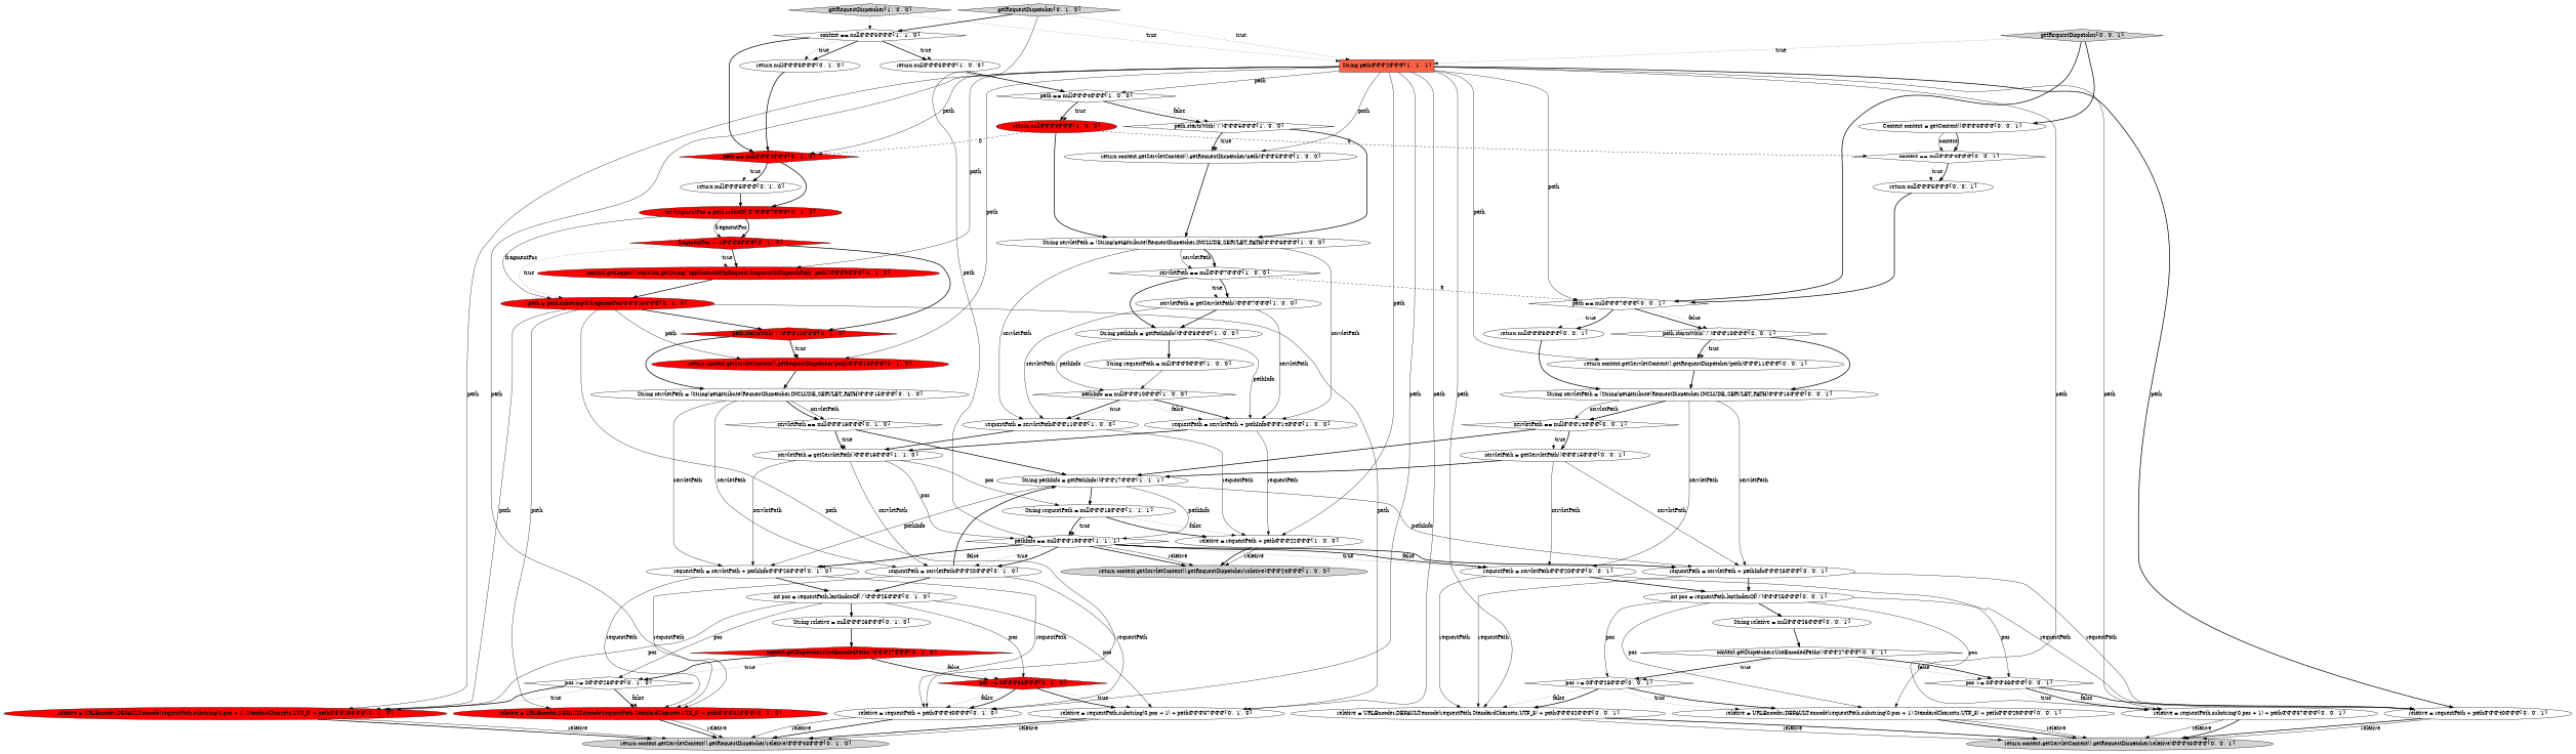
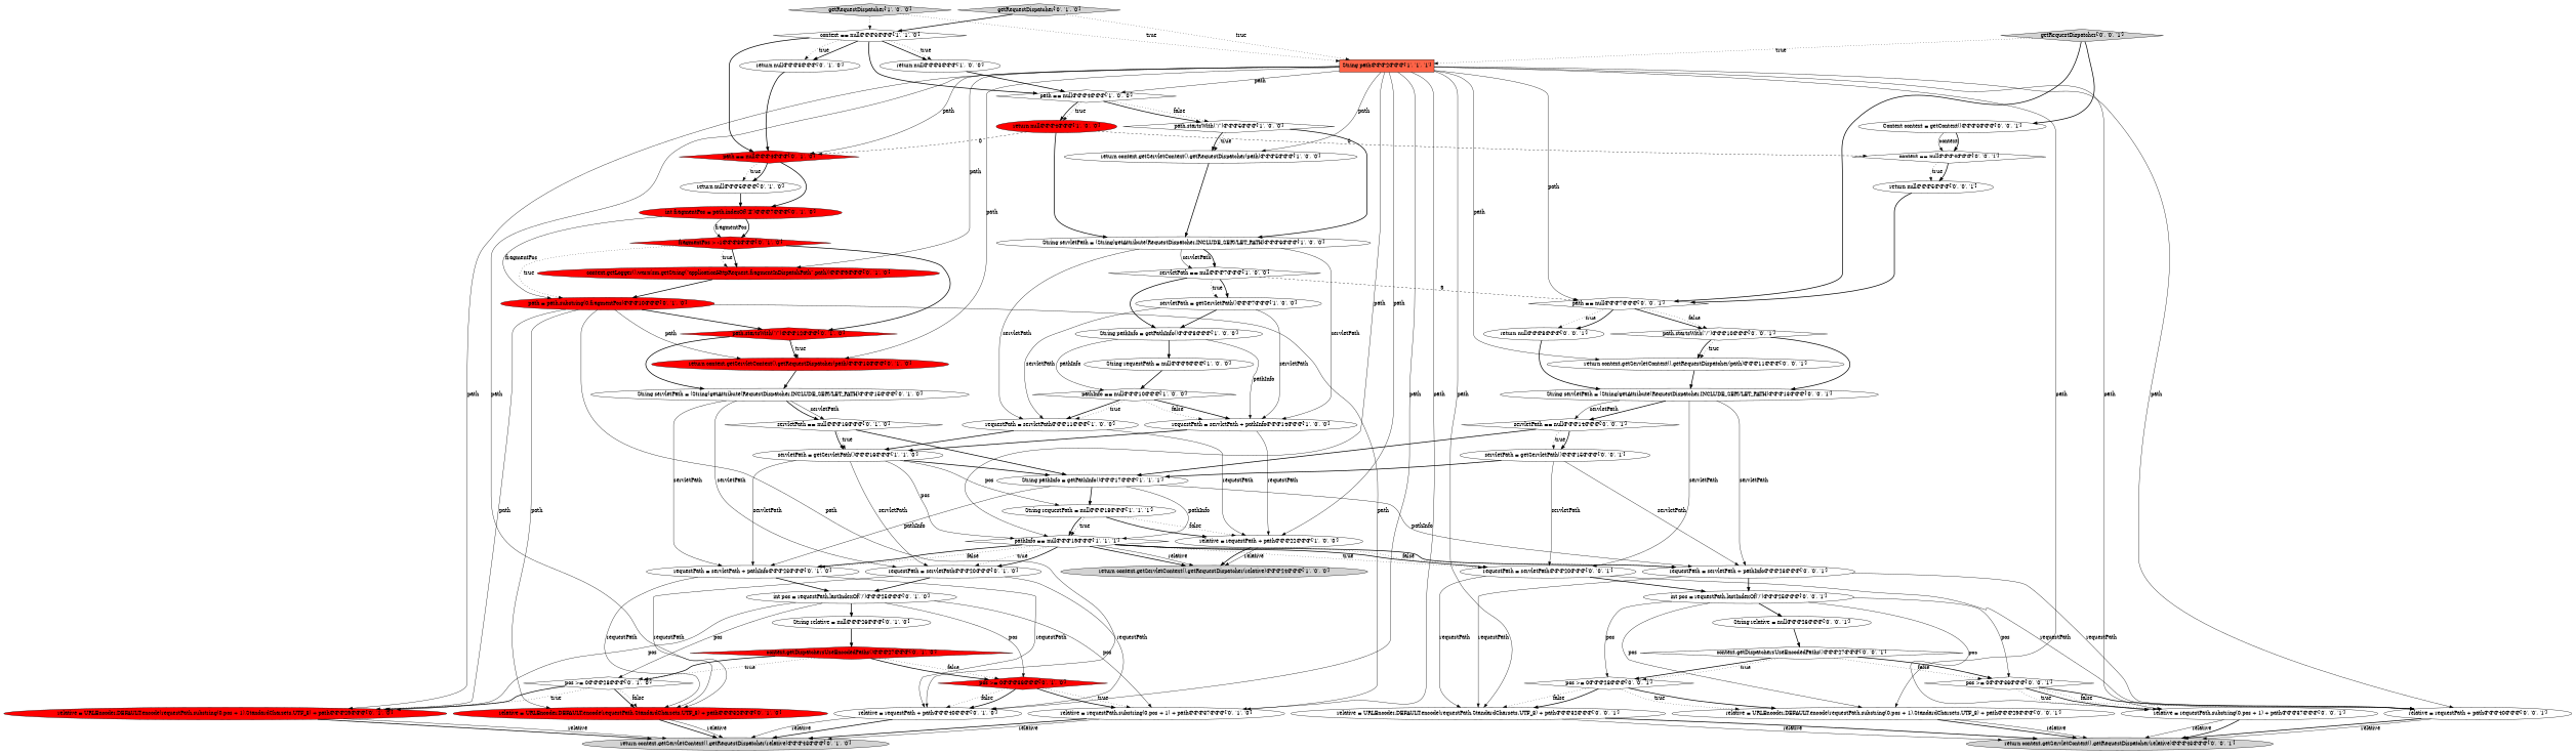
  digraph {
    node [fillcolor=white shape=ellipse style=filled]
    edge [style=bold]
    n1 [label="servletPath == null@@@7@@@['1', '0', '0']" shape=diamond]
    n2 [label="String pathInfo = getPathInfo()@@@8@@@['1', '0', '0']"]
    n3 [label="servletPath = getServletPath()@@@7@@@['1', '0', '0']"]
    n4 [label="path == null@@@7@@@['0', '0', '1']" shape=diamond]
    n5 [label="pathInfo == null@@@10@@@['1', '0', '0']" shape=diamond]
    n6 [label="requestPath = servletPath + pathInfo@@@14@@@['1', '0', '0']"]
    n7 [label="String requestPath = null@@@9@@@['1', '0', '0']"]
    n8 [label="requestPath = servletPath@@@11@@@['1', '0', '0']"]
    n9 [label="path.startsWith(\"/\")@@@10@@@['0', '0', '1']" shape=diamond]
    n10 [label="return null@@@8@@@['0', '0', '1']"]
    n11 [label="return null@@@3@@@['1', '0', '0']"]
    n12 [label="path == null@@@4@@@['1', '0', '0']" shape=diamond]
    n13 [fillcolor=red label="return null@@@4@@@['1', '0', '0']"]
    n14 [label="path.startsWith(\"/\")@@@5@@@['1', '0', '0']" shape=diamond]
    n15 [fillcolor=red label="pos >= 0@@@36@@@['0', '1', '0']" shape=diamond]
    n16 [label="relative = requestPath + path@@@40@@@['0', '1', '0']"]
    n17 [label="relative = requestPath.substring(0,pos + 1) + path@@@37@@@['0', '1', '0']"]
    n18 [fillcolor=lightgray label="return context.getServletContext().getRequestDispatcher(relative)@@@43@@@['0', '1', '0']"]
    n19 [label="servletPath = getServletPath()@@@15@@@['0', '0', '1']"]
    n20 [label="requestPath = servletPath@@@20@@@['0', '0', '1']"]
    n21 [label="requestPath = servletPath + pathInfo@@@23@@@['0', '0', '1']"]
    n22 [label="String pathInfo = getPathInfo()@@@17@@@['1', '1', '1']"]
    n23 [label="int pos = requestPath.lastIndexOf('/')@@@25@@@['0', '0', '1']"]
    n24 [label="relative = URLEncoder.DEFAULT.encode(requestPath,StandardCharsets.UTF_8) + path@@@32@@@['0', '0', '1']"]
    n25 [label="relative = requestPath + path@@@40@@@['0', '0', '1']"]
    n26 [label="requestPath = servletPath + pathInfo@@@23@@@['0', '1', '0']"]
    n27 [label="pathInfo == null@@@19@@@['1', '1', '1']" shape=diamond]
    n28 [label="String requestPath = null@@@18@@@['1', '1', '1']"]
    n29 [label="relative = URLEncoder.DEFAULT.encode(requestPath.substring(0,pos + 1),StandardCharsets.UTF_8) + path@@@29@@@['0', '0', '1']"]
    n30 [fillcolor=lightgray label="return context.getServletContext().getRequestDispatcher(relative)@@@43@@@['0', '0', '1']"]
    n31 [fillcolor=lightgray label="getRequestDispatcher['1', '0', '0']" shape=diamond]
    n32 [fillcolor=tomato label="String path@@@2@@@['1', '1', '1']" shape=box]
    n33 [label="context == null@@@3@@@['1', '1', '0']" shape=diamond]
    n34 [fillcolor=red label="relative = URLEncoder.DEFAULT.encode(requestPath,StandardCharsets.UTF_8) + path@@@32@@@['0', '1', '0']"]
    n35 [fillcolor=red label="path == null@@@4@@@['0', '1', '0']" shape=diamond]
    n36 [label="relative = requestPath.substring(0,pos + 1) + path@@@37@@@['0', '0', '1']"]
    n37 [label="return context.getServletContext().getRequestDispatcher(path)@@@11@@@['0', '0', '1']"]
    n38 [fillcolor=red label="return context.getServletContext().getRequestDispatcher(path)@@@13@@@['0', '1', '0']"]
    n39 [label="return context.getServletContext().getRequestDispatcher(path)@@@5@@@['1', '0', '0']"]
    n40 [label="relative = requestPath + path@@@22@@@['1', '0', '0']"]
    n41 [fillcolor=red label="relative = URLEncoder.DEFAULT.encode(requestPath.substring(0,pos + 1),StandardCharsets.UTF_8) + path@@@29@@@['0', '1', '0']"]
    n42 [fillcolor=red label="context.getLogger().warn(sm.getString(\"applicationHttpRequest.fragmentInDispatchPath\",path))@@@9@@@['0', '1', '0']"]
    n43 [label="return null@@@3@@@['0', '1', '0']"]
    n44 [label="String servletPath = (String)getAttribute(RequestDispatcher.INCLUDE_SERVLET_PATH)@@@13@@@['0', '0', '1']"]
    n45 [label="servletPath == null@@@14@@@['0', '0', '1']" shape=diamond]
    n46 [label="requestPath = servletPath@@@20@@@['0', '1', '0']"]
    n47 [label="int pos = requestPath.lastIndexOf('/')@@@25@@@['0', '1', '0']"]
    n48 [label="String relative = null@@@26@@@['0', '1', '0']"]
    n49 [label="pos >= 0@@@28@@@['0', '1', '0']" shape=diamond]
    n50 [label="pos >= 0@@@36@@@['0', '0', '1']" shape=diamond]
    n51 [label="String relative = null@@@26@@@['0', '0', '1']"]
    n52 [label="pos >= 0@@@28@@@['0', '0', '1']" shape=diamond]
    n53 [fillcolor=lightgray label="return context.getServletContext().getRequestDispatcher(relative)@@@24@@@['1', '0', '0']"]
    n54 [fillcolor=red label="int fragmentPos = path.indexOf('#')@@@7@@@['0', '1', '0']"]
    n55 [label="return null@@@5@@@['0', '1', '0']"]
    n56 [label="servletPath == null@@@16@@@['0', '1', '0']" shape=diamond]
    n57 [label="servletPath = getServletPath()@@@16@@@['1', '1', '0']"]
    n58 [label="context.getDispatchersUseEncodedPaths()@@@27@@@['0', '0', '1']" shape=diamond]
    n59 [label="context == null@@@4@@@['0', '0', '1']" shape=diamond]
    n60 [label="String servletPath = (String)getAttribute(RequestDispatcher.INCLUDE_SERVLET_PATH)@@@6@@@['1', '0', '0']"]
    n61 [fillcolor=red label="context.getDispatchersUseEncodedPaths()@@@27@@@['0', '1', '0']" shape=diamond]
    n62 [label="String servletPath = (String)getAttribute(RequestDispatcher.INCLUDE_SERVLET_PATH)@@@15@@@['0', '1', '0']"]
    n63 [label="Context context = getContext()@@@3@@@['0', '0', '1']"]
    n64 [label="return null@@@5@@@['0', '0', '1']"]
    n65 [fillcolor=lightgray label="getRequestDispatcher['0', '1', '0']" shape=diamond]
    n66 [fillcolor=lightgray label="getRequestDispatcher['0', '0', '1']" shape=diamond]
    n67 [fillcolor=red label="path = path.substring(0,fragmentPos)@@@10@@@['0', '1', '0']"]
    n68 [fillcolor=red label="fragmentPos > -1@@@8@@@['0', '1', '0']" shape=diamond]
    n69 [fillcolor=red label="path.startsWith(\"/\")@@@12@@@['0', '1', '0']" shape=diamond]
    n1 -> n2
    n1 -> n3
    n1 -> n3 [label=true style=dotted]
    n1 -> n4 [label=9 style=dashed]
    n2 -> n5 [label=pathInfo style=solid]
    n2 -> n6 [label=pathInfo style=solid]
    n2 -> n7
    n3 -> n2
    n3 -> n6 [label=servletPath style=solid]
    n3 -> n8 [label=servletPath style=solid]
    n4 -> n9
    n4 -> n9 [label=false style=dotted]
    n4 -> n10 [label=true style=dotted]
    n4 -> n10
    n5 -> n6
    n5 -> n6 [label=false style=dotted]
    n5 -> n8
    n5 -> n8 [label=true style=dotted]
    n6 -> n40 [label=requestPath style=solid]
    n6 -> n57
-   n7 -> n5 [style=solid]
+   n7 -> n5
    n8 -> n40 [label=requestPath style=solid]
    n8 -> n57
    n9 -> n37 [label=true style=dotted]
    n9 -> n37
    n9 -> n44
    n10 -> n44
    n11 -> n12
    n12 -> n13
    n12 -> n13 [label=true style=dotted]
    n12 -> n14
    n12 -> n14 [label=false style=dotted]
    n13 -> n35 [label=0 style=dashed]
    n13 -> n59 [label=0 style=dashed]
    n13 -> n60
    n14 -> n39 [label=true style=dotted]
    n14 -> n39
    n14 -> n60
    n15 -> n16 [label=false style=dotted]
    n15 -> n16
    n15 -> n17 [label=true style=dotted]
    n15 -> n17
    n16 -> n18 [label=relative style=solid]
    n16 -> n18
    n17 -> n18
    n17 -> n18 [label=relative style=solid]
    n19 -> n20 [label=servletPath style=solid]
    n19 -> n21 [label=servletPath style=solid]
    n19 -> n22
    n20 -> n23
    n20 -> n24 [label=requestPath style=solid]
    n20 -> n25 [label=requestPath style=solid]
    n21 -> n23
    n21 -> n24 [label=requestPath style=solid]
    n21 -> n25 [label=requestPath style=solid]
    n22 -> n21 [label=pathInfo style=solid]
    n22 -> n26 [label=pathInfo style=solid]
    n22 -> n27 [label=pathInfo style=solid]
    n22 -> n28
    n23 -> n29 [label=pos style=solid]
    n23 -> n36 [label=pos style=solid]
    n23 -> n50 [label=pos style=solid]
    n23 -> n51
    n23 -> n52 [label=pos style=solid]
    n24 -> n30 [label=relative style=solid]
    n24 -> n30
    n25 -> n30
    n25 -> n30 [label=relative style=solid]
    n26 -> n16 [label=requestPath style=solid]
    n26 -> n34 [label=requestPath style=solid]
    n26 -> n47
    n27 -> n20 [label=true style=dotted]
    n27 -> n20
    n27 -> n21 [label=false style=dotted]
    n27 -> n21
    n27 -> n26
    n27 -> n26 [label=false style=dotted]
    n27 -> n46 [label=true style=dotted]
    n27 -> n46
    n27 -> n53
    n27 -> n53 [label=relative style=solid]
    n28 -> n27 [label=true style=dotted]
    n28 -> n27
    n28 -> n40
    n28 -> n40 [label=false style=dotted]
    n29 -> n30
    n29 -> n30 [label=relative style=solid]
    n31 -> n32 [label=true style=dotted]
    n31 -> n33 [style=dotted]
    n32 -> n4 [label=path style=solid]
    n32 -> n12 [label=path style=solid]
    n32 -> n16 [label=path style=solid]
    n32 -> n17 [label=path style=solid]
    n32 -> n24 [label=path style=solid]
-   n32 -> n25 [label=path]
-   n65 -> n27 [label=path style=solid]
+   n32 -> n25 [label=path style=solid]
+   n32 -> n27 [label=path style=solid]
    n32 -> n29 [label=path style=solid]
    n32 -> n34 [label=path style=solid]
    n32 -> n35 [label=path style=solid]
    n32 -> n36 [label=path style=solid]
    n32 -> n37 [label=path style=solid]
    n32 -> n38 [label=path style=solid]
    n32 -> n39 [label=path style=solid]
    n32 -> n40 [label=path style=solid]
    n32 -> n41 [label=path style=solid]
    n32 -> n42 [label=path style=solid]
    n33 -> n11
    n33 -> n11 [label=true style=dotted]
+   n33 -> n12
    n33 -> n35
    n33 -> n43
    n33 -> n43 [label=true style=dotted]
    n34 -> n18
    n34 -> n18 [label=relative style=solid]
    n35 -> n54
    n35 -> n55 [label=true style=dotted]
    n35 -> n55
    n36 -> n30 [label=relative style=solid]
    n36 -> n30
    n37 -> n44
    n38 -> n62
    n39 -> n60
    n40 -> n53 [label=relative style=solid]
    n40 -> n53
    n41 -> n18
    n41 -> n18 [label=relative style=solid]
    n42 -> n67
    n43 -> n35
    n44 -> n20 [label=servletPath style=solid]
    n44 -> n21 [label=servletPath style=solid]
    n44 -> n45
    n44 -> n45 [label=servletPath style=solid]
    n45 -> n19 [label=true style=dotted]
    n45 -> n19
    n45 -> n22
    n46 -> n16 [label=requestPath style=solid]
    n46 -> n34 [label=requestPath style=solid]
    n46 -> n47
    n47 -> n15 [label=pos style=solid]
    n47 -> n17 [label=pos style=solid]
    n47 -> n41 [label=pos style=solid]
    n47 -> n48
    n47 -> n49 [label=pos style=solid]
    n48 -> n61
    n49 -> n34
    n49 -> n34 [label=false style=dotted]
    n49 -> n41 [label=true style=dotted]
    n49 -> n41
    n50 -> n25
    n50 -> n25 [label=false style=dotted]
    n50 -> n36 [label=true style=dotted]
    n50 -> n36
    n51 -> n58
    n52 -> n24
    n52 -> n24 [label=false style=dotted]
    n52 -> n29
    n52 -> n29 [label=true style=dotted]
    n54 -> n67 [label=fragmentPos style=solid]
    n54 -> n68
    n54 -> n68 [label=fragmentPos style=solid]
    n55 -> n54
    n56 -> n22
    n56 -> n57
    n56 -> n57 [label=true style=dotted]
-   n46 -> n22
+   n57 -> n22
    n57 -> n26 [label=servletPath style=solid]
    n57 -> n27 [label=pos style=solid]
    n57 -> n28 [label=pos style=solid]
    n57 -> n46 [label=servletPath style=solid]
    n58 -> n50 [label=false style=dotted]
    n58 -> n50
    n58 -> n52
    n58 -> n52 [label=true style=dotted]
    n59 -> n64
    n59 -> n64 [label=true style=dotted]
    n60 -> n1 [label=servletPath style=solid]
    n60 -> n1
    n60 -> n6 [label=servletPath style=solid]
    n60 -> n8 [label=servletPath style=solid]
    n61 -> n15
    n61 -> n15 [label=false style=dotted]
    n61 -> n49
    n61 -> n49 [label=true style=dotted]
    n62 -> n26 [label=servletPath style=solid]
    n62 -> n46 [label=servletPath style=solid]
    n62 -> n56 [label=servletPath style=solid]
    n62 -> n56
    n63 -> n59 [label=context style=solid]
    n63 -> n59
    n64 -> n4
    n65 -> n32 [label=true style=dotted]
    n65 -> n33
    n66 -> n4
    n66 -> n32 [label=true style=dotted]
    n66 -> n63
    n67 -> n16 [label=path style=solid]
    n67 -> n17 [label=path style=solid]
    n67 -> n34 [label=path style=solid]
    n67 -> n38 [label=path style=solid]
    n67 -> n41 [label=path style=solid]
    n67 -> n69
    n68 -> n42
    n68 -> n42 [label=true style=dotted]
    n68 -> n67 [label=true style=dotted]
    n68 -> n69
    n69 -> n38
    n69 -> n38 [label=true style=dotted]
    n69 -> n62
  }
